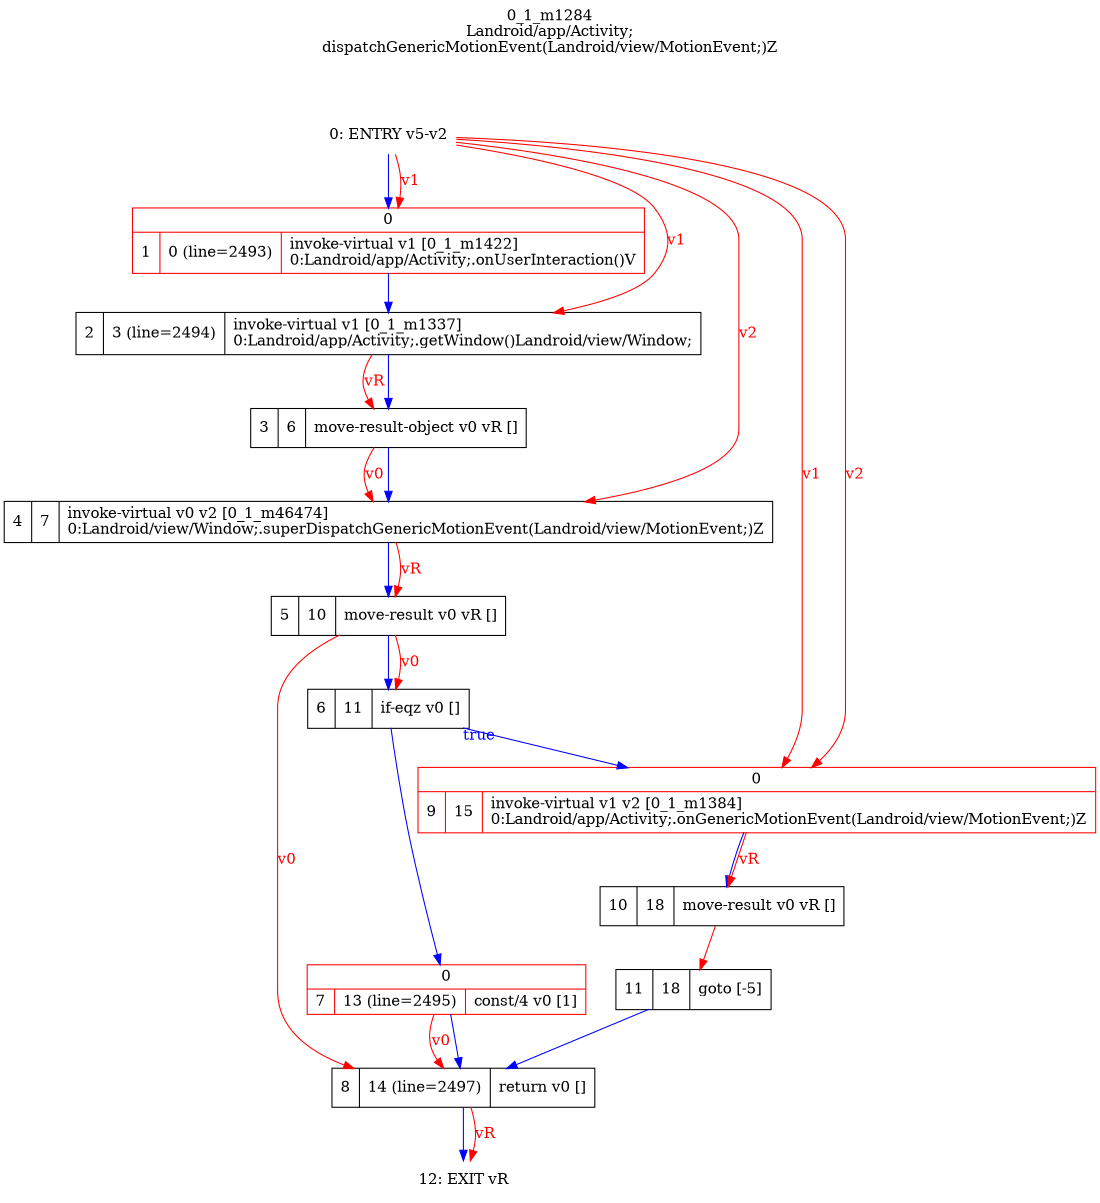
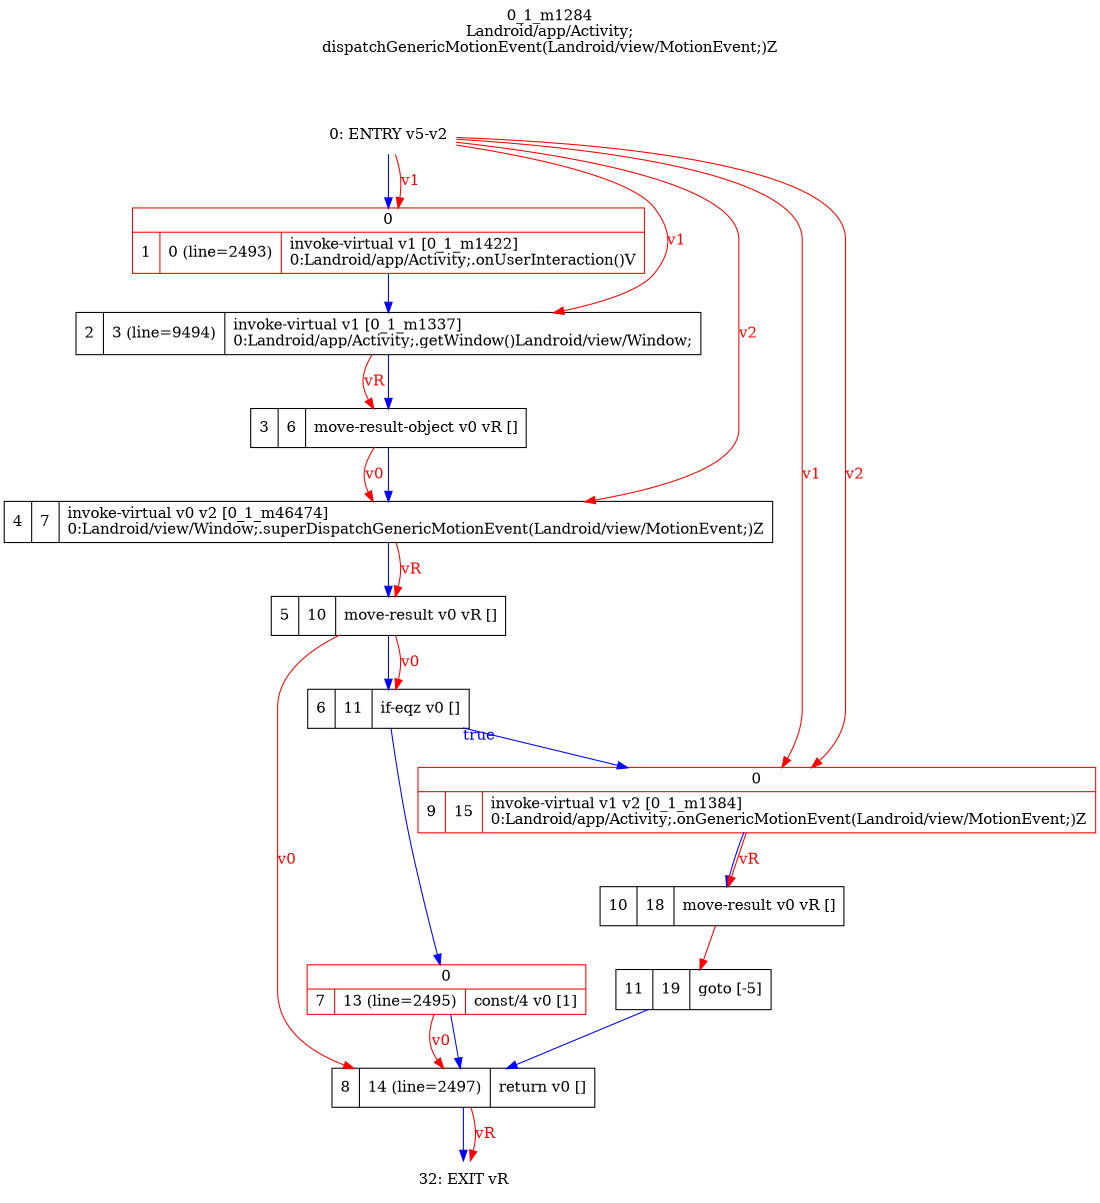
  digraph {
    label="0_1_m1284\nLandroid/app/Activity;\ndispatchGenericMotionEvent(Landroid/view/MotionEvent;)Z"
    labelloc=t
    rankdir=UD
    node [shape=record]
    edge [color=red fontcolor=blue]
    n1 [label="0: ENTRY v5-v2" shape=plaintext]
    n2 [color=red label="{0|{1|0 (line=2493)|invoke-virtual v1 [0_1_m1422]\l0:Landroid/app/Activity;.onUserInteraction()V\l}}"]
-   n3 [label="2|3 (line=2494)|invoke-virtual v1 [0_1_m1337]\l0:Landroid/app/Activity;.getWindow()Landroid/view/Window;\l"]
+   n3 [label="2|3 (line=9494)|invoke-virtual v1 [0_1_m1337]\l0:Landroid/app/Activity;.getWindow()Landroid/view/Window;\l"]
    n4 [label="4|7|invoke-virtual v0 v2 [0_1_m46474]\l0:Landroid/view/Window;.superDispatchGenericMotionEvent(Landroid/view/MotionEvent;)Z\l"]
    n5 [color=red label="{0|{9|15|invoke-virtual v1 v2 [0_1_m1384]\l0:Landroid/app/Activity;.onGenericMotionEvent(Landroid/view/MotionEvent;)Z\l}}"]
    n6 [label="3|6|move-result-object v0 vR []\l"]
    n7 [label="5|10|move-result v0 vR []\l"]
    n8 [label="10|18|move-result v0 vR []\l"]
    n9 [label="6|11|if-eqz v0 []\l"]
    n10 [label="8|14 (line=2497)|return v0 []\l"]
    n11 [color=red label="{0|{7|13 (line=2495)|const/4 v0 [1]\l}}"]
-   n12 [label="12: EXIT vR" shape=plaintext]
-   n13 [label="11|18|goto [-5]\l"]
+   n12 [label="32: EXIT vR" shape=plaintext]
+   n13 [label="11|19|goto [-5]\l"]
    n1 -> n2 [color=blue weight=100]
    n1 -> n2 [fontcolor=red label=v1]
    n1 -> n3 [fontcolor=red label=v1]
    n1 -> n4 [fontcolor=red label=v2]
    n1 -> n5 [fontcolor=red label=v1]
    n1 -> n5 [fontcolor=red label=v2]
    n2 -> n3 [color=blue weight=100]
    n3 -> n6 [color=blue weight=100]
    n3 -> n6 [fontcolor=red label=vR]
    n4 -> n7 [color=blue weight=100]
    n4 -> n7 [fontcolor=red label=vR]
    n5 -> n8 [color=blue weight=100]
    n5 -> n8 [fontcolor=red label=vR]
    n6 -> n4 [color=blue weight=100]
    n6 -> n4 [fontcolor=red label=v0]
    n7 -> n9 [color=blue weight=100]
    n7 -> n9 [fontcolor=red label=v0]
    n7 -> n10 [fontcolor=red label=v0]
    n8 -> n13 [weight=100]
    n9 -> n5 [color=blue taillabel=true weight=10]
    n9 -> n11 [color=blue weight=100]
    n10 -> n12 [color=blue weight=100]
    n10 -> n12 [fontcolor=red label=vR]
    n11 -> n10 [color=blue weight=100]
    n11 -> n10 [fontcolor=red label=v0]
    n13 -> n10 [color=blue weight=100]
  }
